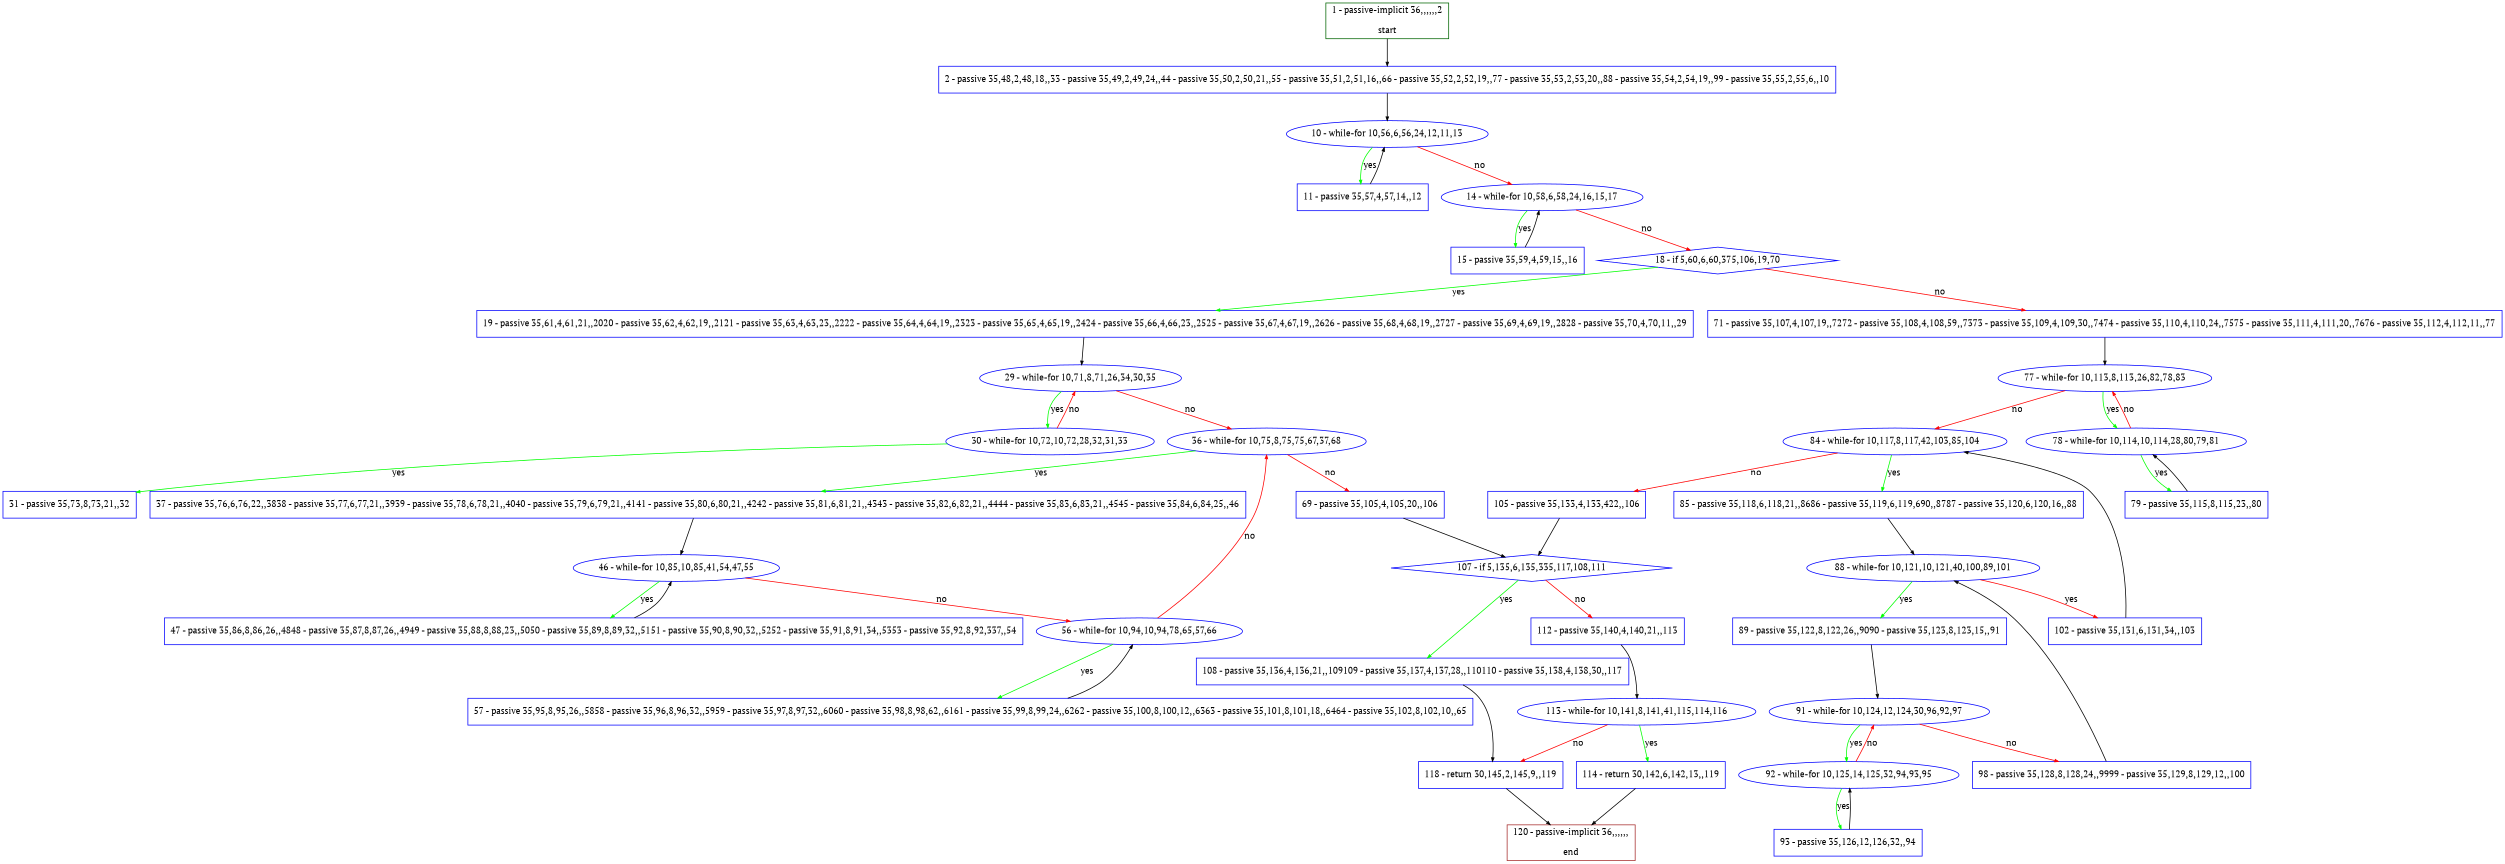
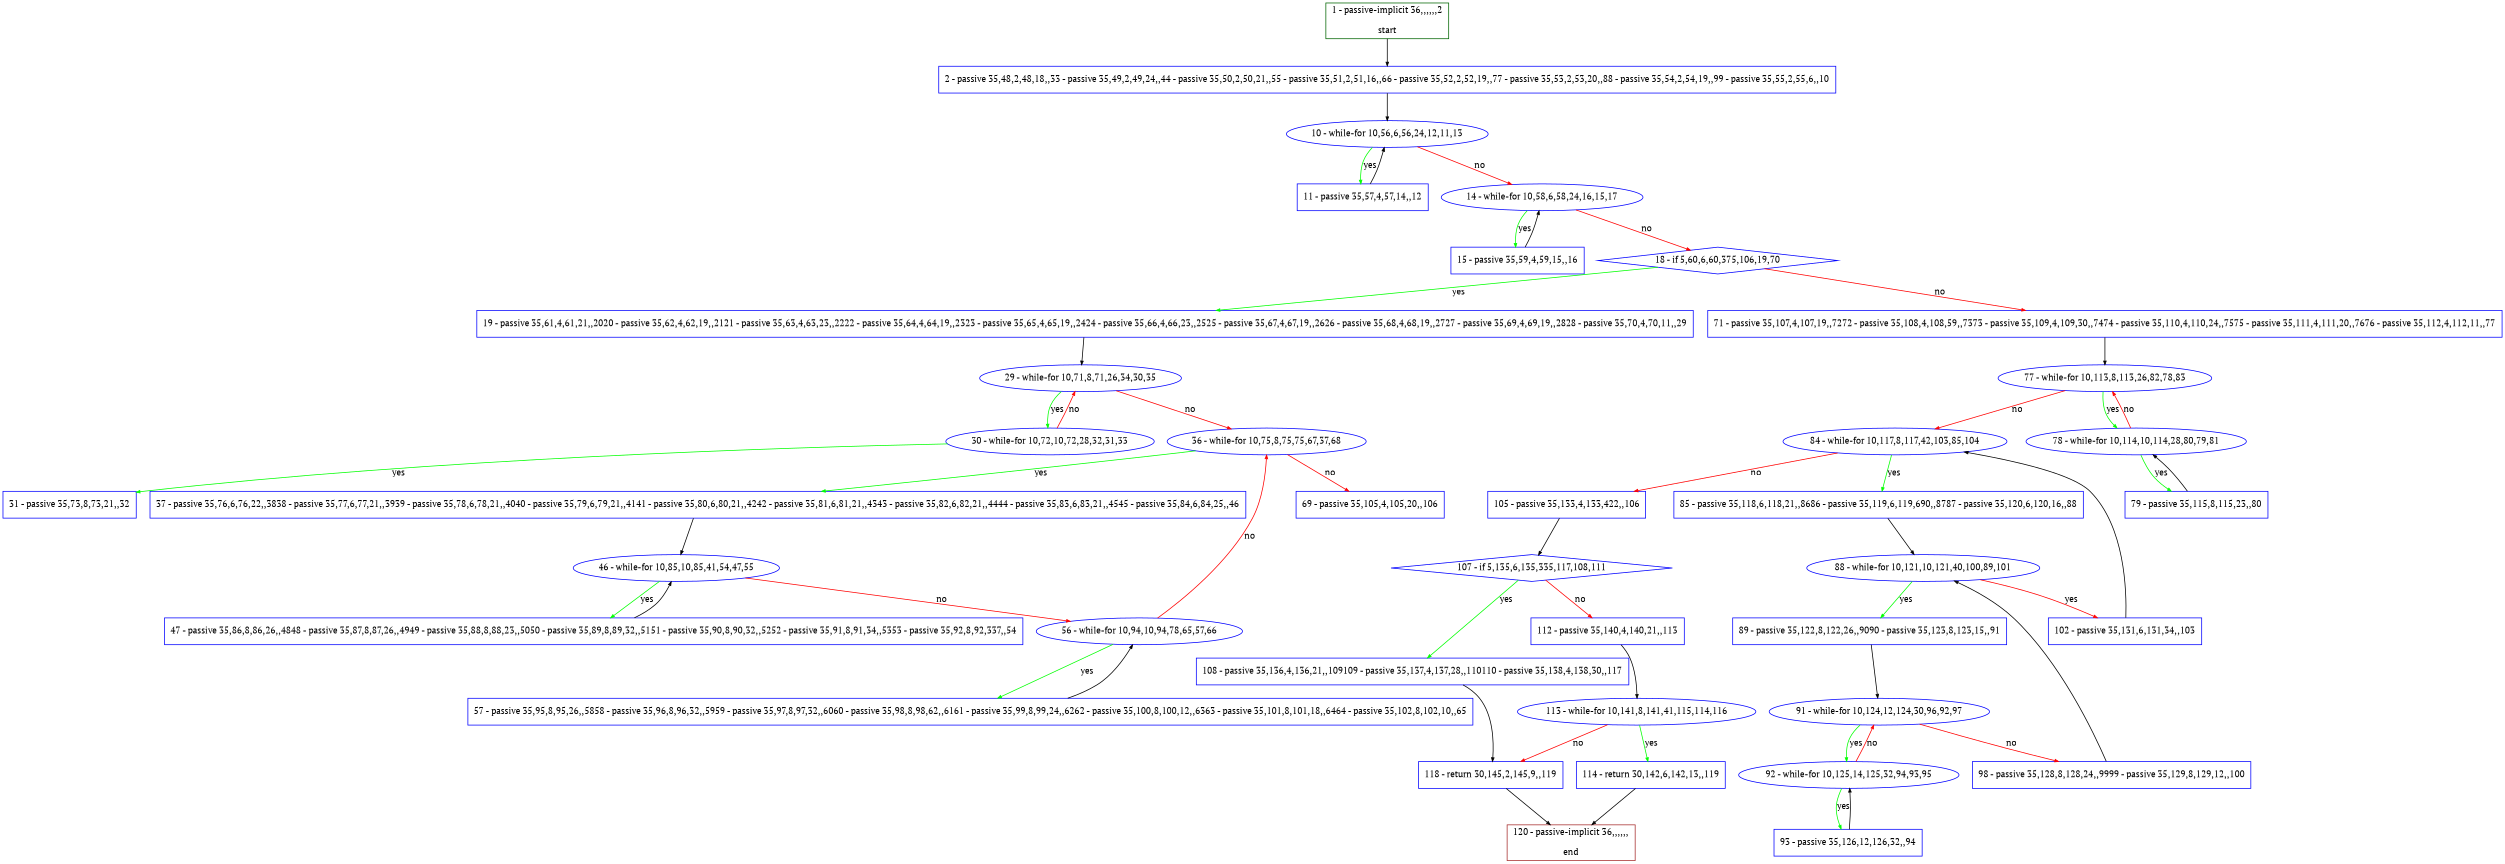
  digraph {
    bgcolor=white
    compound=true
    fillcolor="#FFFFCC"
    fontname="PT Serif"
    fontsize=12
    pack=true
    packmode=clust
    style="rounded,filled"
    node [color="#0000ff" compound=true fillcolor="#ffffff" fixedsize=false fontname="PT Serif" fontsize=12 node_initialized=no shape=box style=filled]
    edge [arrowhead=normal arrowsize=0.5 arrowtail=none color="#000000" compound=true dir=forward fontcolor=black fontname="PT Serif" fontsize=12]
    n1 [label="2 - passive 35,48,2,48,18,,33 - passive 35,49,2,49,24,,44 - passive 35,50,2,50,21,,55 - passive 35,51,2,51,16,,66 - passive 35,52,2,52,19,,77 - passive 35,53,2,53,20,,88 - passive 35,54,2,54,19,,99 - passive 35,55,2,55,6,,10"]
    n2 [label="10 - while-for 10,56,6,56,24,12,11,13" shape=oval]
    n3 [label="11 - passive 35,57,4,57,14,,12"]
    n4 [label="14 - while-for 10,58,6,58,24,16,15,17" shape=oval]
    n5 [color="#006400" label="1 - passive-implicit 36,,,,,,2\n\nstart"]
    n6 [label="15 - passive 35,59,4,59,15,,16"]
    n7 [label="18 - if 5,60,6,60,375,106,19,70" shape=diamond]
    n8 [label="19 - passive 35,61,4,61,21,,2020 - passive 35,62,4,62,19,,2121 - passive 35,63,4,63,23,,2222 - passive 35,64,4,64,19,,2323 - passive 35,65,4,65,19,,2424 - passive 35,66,4,66,23,,2525 - passive 35,67,4,67,19,,2626 - passive 35,68,4,68,19,,2727 - passive 35,69,4,69,19,,2828 - passive 35,70,4,70,11,,29"]
    n9 [label="71 - passive 35,107,4,107,19,,7272 - passive 35,108,4,108,59,,7373 - passive 35,109,4,109,30,,7474 - passive 35,110,4,110,24,,7575 - passive 35,111,4,111,20,,7676 - passive 35,112,4,112,11,,77"]
    n10 [label="29 - while-for 10,71,8,71,26,34,30,35" shape=oval]
    n11 [label="77 - while-for 10,113,8,113,26,82,78,83" shape=oval]
    n12 [label="30 - while-for 10,72,10,72,28,32,31,33" shape=oval]
    n13 [label="36 - while-for 10,75,8,75,75,67,37,68" shape=oval]
    n14 [label="78 - while-for 10,114,10,114,28,80,79,81" shape=oval]
    n15 [label="84 - while-for 10,117,8,117,42,103,85,104" shape=oval]
    n16 [label="31 - passive 35,73,8,73,21,,32"]
    n17 [label="37 - passive 35,76,6,76,22,,3838 - passive 35,77,6,77,21,,3939 - passive 35,78,6,78,21,,4040 - passive 35,79,6,79,21,,4141 - passive 35,80,6,80,21,,4242 - passive 35,81,6,81,21,,4343 - passive 35,82,6,82,21,,4444 - passive 35,83,6,83,21,,4545 - passive 35,84,6,84,25,,46"]
    n18 [label="69 - passive 35,105,4,105,20,,106"]
    n19 [label="46 - while-for 10,85,10,85,41,54,47,55" shape=oval]
    n20 [label="107 - if 5,135,6,135,335,117,108,111" shape=diamond]
    n21 [label="47 - passive 35,86,8,86,26,,4848 - passive 35,87,8,87,26,,4949 - passive 35,88,8,88,23,,5050 - passive 35,89,8,89,32,,5151 - passive 35,90,8,90,32,,5252 - passive 35,91,8,91,34,,5353 - passive 35,92,8,92,337,,54"]
    n22 [label="56 - while-for 10,94,10,94,78,65,57,66" shape=oval]
    n23 [label="108 - passive 35,136,4,136,21,,109109 - passive 35,137,4,137,28,,110110 - passive 35,138,4,138,30,,117"]
    n24 [label="112 - passive 35,140,4,140,21,,113"]
    n25 [label="57 - passive 35,95,8,95,26,,5858 - passive 35,96,8,96,32,,5959 - passive 35,97,8,97,32,,6060 - passive 35,98,8,98,62,,6161 - passive 35,99,8,99,24,,6262 - passive 35,100,8,100,12,,6363 - passive 35,101,8,101,18,,6464 - passive 35,102,8,102,10,,65"]
    n26 [label="118 - return 30,145,2,145,9,,119"]
    n27 [label="113 - while-for 10,141,8,141,41,115,114,116" shape=oval]
    n28 [label="79 - passive 35,115,8,115,23,,80"]
    n29 [label="85 - passive 35,118,6,118,21,,8686 - passive 35,119,6,119,690,,8787 - passive 35,120,6,120,16,,88"]
    n30 [label="105 - passive 35,133,4,133,422,,106"]
    n31 [label="88 - while-for 10,121,10,121,40,100,89,101" shape=oval]
    n32 [label="89 - passive 35,122,8,122,26,,9090 - passive 35,123,8,123,15,,91"]
    n33 [label="102 - passive 35,131,6,131,34,,103"]
    n34 [label="91 - while-for 10,124,12,124,30,96,92,97" shape=oval]
    n35 [label="92 - while-for 10,125,14,125,32,94,93,95" shape=oval]
    n36 [label="98 - passive 35,128,8,128,24,,9999 - passive 35,129,8,129,12,,100"]
    n37 [label="93 - passive 35,126,12,126,32,,94"]
    n38 [color="#a52a2a" label="120 - passive-implicit 36,,,,,,\n\nend"]
    n39 [label="114 - return 30,142,6,142,13,,119"]
    n1 -> n2
    n2 -> n3 [color="#00ff00" label=yes]
    n2 -> n4 [color="#ff0000" label=no]
    n3 -> n2
    n4 -> n6 [color="#00ff00" label=yes]
    n4 -> n7 [color="#ff0000" label=no]
    n5 -> n1
    n6 -> n4
    n7 -> n8 [color="#00ff00" label=yes]
    n7 -> n9 [color="#ff0000" label=no]
    n8 -> n10
    n9 -> n11
    n10 -> n12 [color="#00ff00" label=yes]
    n10 -> n13 [color="#ff0000" label=no]
    n11 -> n14 [color="#00ff00" label=yes]
    n11 -> n15 [color="#ff0000" label=no]
    n12 -> n10 [color="#ff0000" label=no]
    n12 -> n16 [color="#00ff00" label=yes]
    n13 -> n17 [color="#00ff00" label=yes]
    n13 -> n18 [color="#ff0000" label=no]
    n14 -> n11 [color="#ff0000" label=no]
    n14 -> n28 [color="#00ff00" label=yes]
    n15 -> n29 [color="#00ff00" label=yes]
    n15 -> n30 [color="#ff0000" label=no]
    n17 -> n19
-   n18 -> n20
    n19 -> n21 [color="#00ff00" label=yes]
    n19 -> n22 [color="#ff0000" label=no]
    n20 -> n23 [color="#00ff00" label=yes]
    n20 -> n24 [color="#ff0000" label=no]
    n21 -> n19
    n22 -> n13 [color="#ff0000" label=no]
    n22 -> n25 [color="#00ff00" label=yes]
    n23 -> n26
    n24 -> n27
    n25 -> n22
    n26 -> n38
    n27 -> n26 [color="#ff0000" label=no]
    n27 -> n39 [color="#00ff00" label=yes]
    n28 -> n14
    n29 -> n31
    n30 -> n20
    n31 -> n32 [color="#00ff00" label=yes]
    n31 -> n33 [color="#ff0000" label=yes]
    n32 -> n34
    n33 -> n15
    n34 -> n35 [color="#00ff00" label=yes]
    n34 -> n36 [color="#ff0000" label=no]
    n35 -> n34 [color="#ff0000" label=no]
    n35 -> n37 [color="#00ff00" label=yes]
    n36 -> n31
    n37 -> n35
    n39 -> n38
  }
